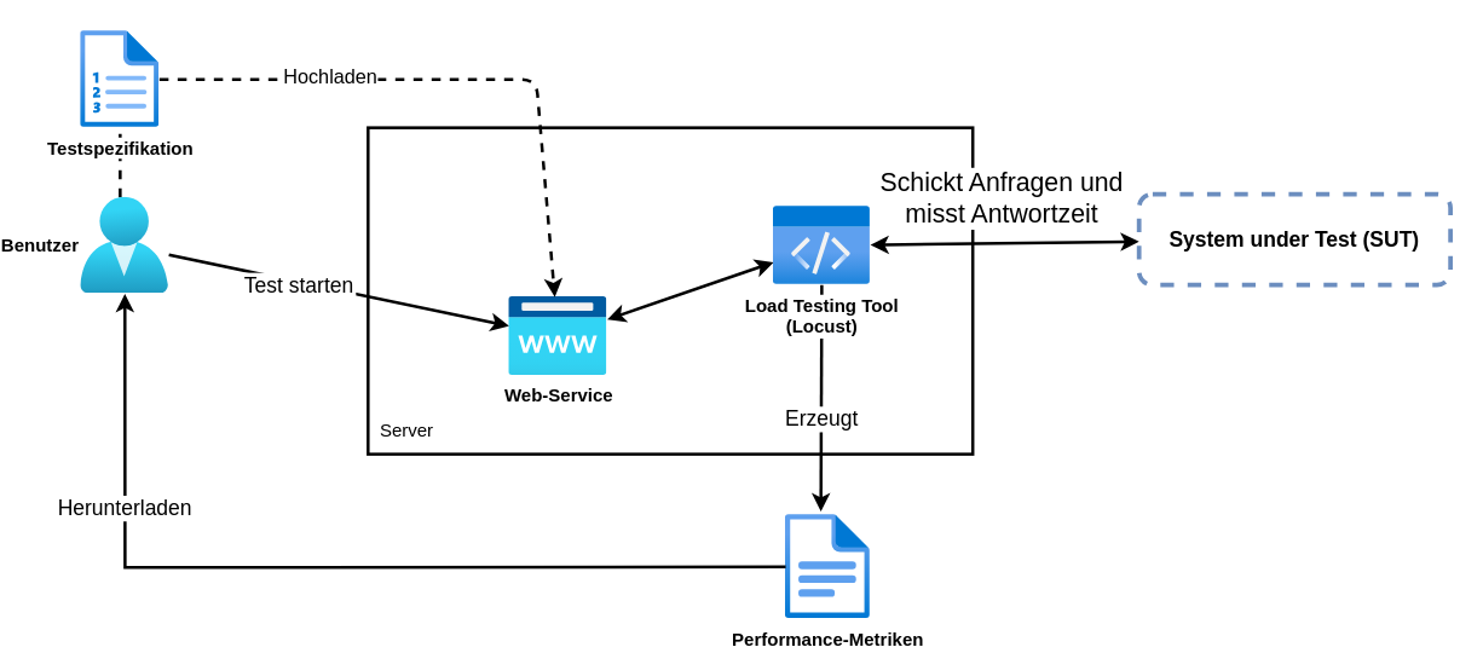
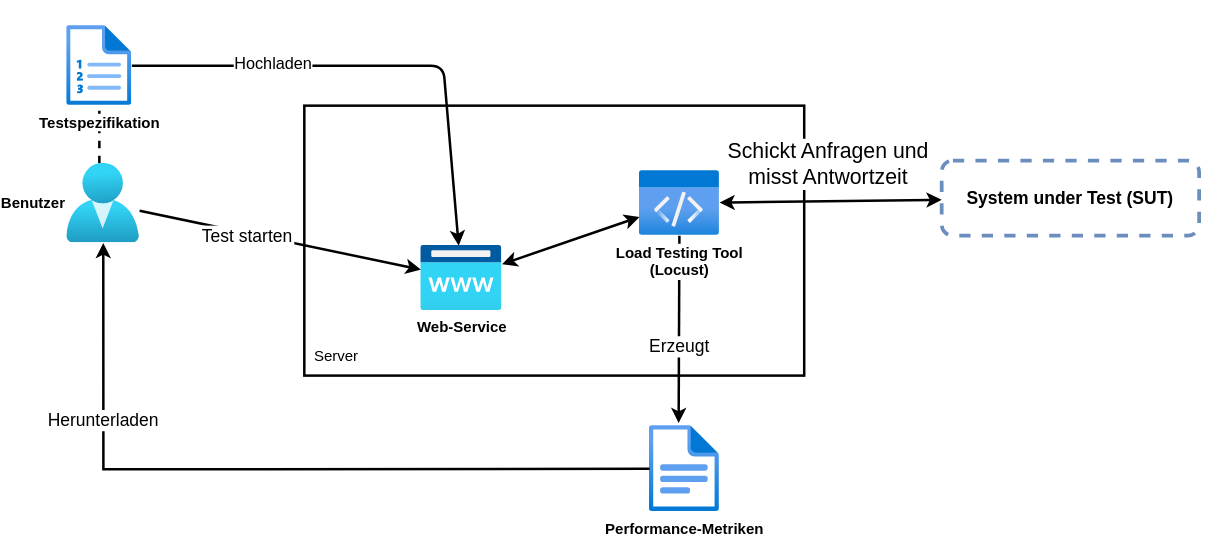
  <mxCell id="0" />
  <mxCell id="1" parent="0" />
  <mxCell id="2" value="" style="rounded=0;whiteSpace=wrap;html=1;fillColor=none;strokeWidth=2;" parent="1" vertex="1"><mxGeometry x="210" y="84" width="400" height="216" as="geometry" /></mxCell>
  <mxCell id="3" value="" style="endArrow=none;dashed=1;html=1;rounded=0;strokeWidth=2;" parent="1" target="6" edge="1"><mxGeometry width="50" height="50" relative="1" as="geometry"><mxPoint x="46" y="130" as="sourcePoint" /><mxPoint x="230" y="260" as="targetPoint" /></mxGeometry></mxCell>
  <mxCell id="4" value="Performance-Metriken" style="aspect=fixed;html=1;points=[];align=center;image;fontSize=12;image=img/lib/azure2/general/File.svg;fontStyle=1" parent="1" vertex="1"><mxGeometry x="486.23" y="340" width="56.0" height="69" as="geometry" /></mxCell>
  <mxCell id="5" value="Benutzer" style="aspect=fixed;html=1;points=[];align=right;image;fontSize=12;image=img/lib/azure2/identity/Users.svg;fontStyle=1;labelPosition=left;verticalLabelPosition=middle;verticalAlign=middle;" parent="1" vertex="1"><mxGeometry x="20" y="130.16" width="58.23" height="63.69" as="geometry" /></mxCell>
  <mxCell id="6" value="Testspezifikation" style="aspect=fixed;html=1;points=[];align=center;image;fontSize=12;image=img/lib/azure2/azure_stack/Plans.svg;fontStyle=1" parent="1" vertex="1"><mxGeometry x="20" y="20" width="52" height="64" as="geometry" /></mxCell>
  <mxCell id="7" value="Web-Service" style="aspect=fixed;html=1;points=[];align=center;image;fontSize=12;image=img/lib/azure2/app_services/App_Service_Domains.svg;fontStyle=1" parent="1" vertex="1"><mxGeometry x="303.23" y="196" width="65" height="52" as="geometry" /></mxCell>
  <mxCell id="8" value="System under Test (SUT)" style="rounded=1;whiteSpace=wrap;html=1;strokeColor=#6C8EBF;strokeWidth=3;fillColor=none;fontSize=14;fontStyle=1;dashed=1;" parent="1" vertex="1"><mxGeometry x="720" y="128" width="206" height="60" as="geometry" /></mxCell>
  <mxCell id="9" value="" style="endArrow=classic;startArrow=classic;html=1;rounded=0;fontSize=14;strokeWidth=2;" parent="1" source="7" target="12" edge="1"><mxGeometry width="50" height="50" relative="1" as="geometry"><mxPoint x="338.23" y="210" as="sourcePoint" /><mxPoint x="388.23" y="160" as="targetPoint" /></mxGeometry></mxCell>
  <mxCell id="10" value="" style="endArrow=classic;html=1;rounded=0;fontSize=14;entryX=0.416;entryY=-0.029;entryDx=0;entryDy=0;entryPerimeter=0;strokeWidth=2;" parent="1" source="12" target="4" edge="1"><mxGeometry width="50" height="50" relative="1" as="geometry"><mxPoint x="468.23" y="260" as="sourcePoint" /><mxPoint x="518.23" y="210" as="targetPoint" /></mxGeometry></mxCell>
  <mxCell id="11" value="Erzeugt" style="edgeLabel;html=1;align=center;verticalAlign=middle;resizable=0;points=[];fontSize=14;fontColor=default;" parent="10" vertex="1" connectable="0"><mxGeometry x="0.181" relative="1" as="geometry"><mxPoint as="offset" /></mxGeometry></mxCell>
  <mxCell id="12" value="Load Testing Tool&lt;br&gt;(Locust)" style="aspect=fixed;html=1;points=[];align=center;image;fontSize=12;image=img/lib/azure2/general/Code.svg;fontStyle=1;labelBackgroundColor=#FFFFFF;labelBorderColor=none;fontColor=default;" parent="1" vertex="1"><mxGeometry x="478.23" y="136" width="64" height="52" as="geometry" /></mxCell>
  <mxCell id="13" value="" style="endArrow=classic;startArrow=classic;html=1;rounded=0;fontSize=14;fontColor=default;strokeWidth=2;" parent="1" source="12" target="8" edge="1"><mxGeometry width="50" height="50" relative="1" as="geometry"><mxPoint x="478.23" y="50" as="sourcePoint" /><mxPoint x="528.23" y="0" as="targetPoint" /></mxGeometry></mxCell>
  <mxCell id="14" value="Schickt Anfragen und&lt;br&gt;misst Antwortzeit" style="edgeLabel;html=1;align=center;verticalAlign=middle;resizable=0;points=[];fontSize=17;fontColor=default;" parent="13" vertex="1" connectable="0"><mxGeometry x="0.218" y="1" relative="1" as="geometry"><mxPoint x="-22" y="-29" as="offset" /></mxGeometry></mxCell>
  <mxCell id="15" value="" style="endArrow=classic;html=1;rounded=0;fontSize=14;fontColor=default;strokeWidth=2;" parent="1" source="4" target="5" edge="1"><mxGeometry width="50" height="50" relative="1" as="geometry"><mxPoint x="448.23" y="410" as="sourcePoint" /><mxPoint x="498.23" y="360" as="targetPoint" /><Array as="points"><mxPoint x="49.23" y="375" /></Array></mxGeometry></mxCell>
  <mxCell id="16" value="Herunterladen" style="edgeLabel;html=1;align=center;verticalAlign=middle;resizable=0;points=[];fontSize=14;fontColor=default;" parent="15" vertex="1" connectable="0"><mxGeometry x="0.542" y="1" relative="1" as="geometry"><mxPoint as="offset" /></mxGeometry></mxCell>
  <mxCell id="17" value="" style="endArrow=classic;html=1;rounded=0;fontSize=14;fontColor=default;strokeWidth=2;" parent="1" source="5" target="7" edge="1"><mxGeometry width="50" height="50" relative="1" as="geometry"><mxPoint x="378.23" y="200" as="sourcePoint" /><mxPoint x="428.23" y="150" as="targetPoint" /></mxGeometry></mxCell>
  <mxCell id="18" value="Test starten" style="edgeLabel;align=center;verticalAlign=middle;resizable=0;points=[];fontSize=14;fontColor=default;labelBorderColor=none;labelBackgroundColor=default;" parent="17" vertex="1" connectable="0"><mxGeometry x="-0.231" y="-1" relative="1" as="geometry"><mxPoint as="offset" /></mxGeometry></mxCell>
- <mxCell id="19" value="" style="endArrow=classic;html=1;rounded=1;fontSize=14;fontColor=default;dashed=1;strokeWidth=2;" parent="1" source="6" target="7" edge="1"><mxGeometry width="50" height="50" relative="1" as="geometry"><mxPoint x="378.23" y="180" as="sourcePoint" /><mxPoint x="428.23" y="130" as="targetPoint" /><Array as="points"><mxPoint x="321.23" y="52" /></Array></mxGeometry></mxCell>
+ <mxCell id="19" value="" style="endArrow=classic;html=1;rounded=1;fontSize=14;fontColor=default;dashed=0;strokeWidth=2;" parent="1" source="6" target="7" edge="1"><mxGeometry width="50" height="50" relative="1" as="geometry"><mxPoint x="378.23" y="180" as="sourcePoint" /><mxPoint x="428.23" y="130" as="targetPoint" /><Array as="points"><mxPoint x="321.23" y="52" /></Array></mxGeometry></mxCell>
  <mxCell id="20" value="&lt;font style=&quot;font-size: 13px&quot;&gt;Hochladen&lt;/font&gt;" style="edgeLabel;html=1;align=center;verticalAlign=middle;resizable=0;points=[];" parent="19" vertex="1" connectable="0"><mxGeometry x="-0.43" y="-5" relative="1" as="geometry"><mxPoint y="-8" as="offset" /></mxGeometry></mxCell>
  <mxCell id="21" value="Server&amp;nbsp;" style="text;html=1;strokeColor=none;fillColor=none;align=center;verticalAlign=middle;whiteSpace=wrap;rounded=0;" parent="1" vertex="1"><mxGeometry x="210" y="270" width="55" height="30" as="geometry" /></mxCell>
